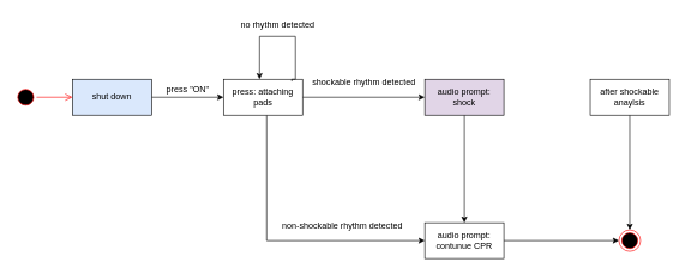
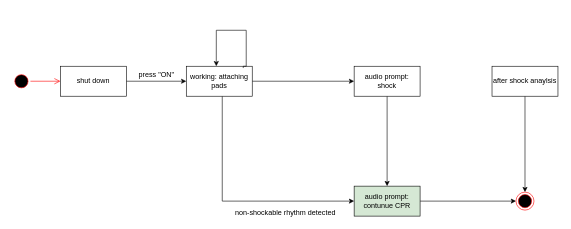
  <mxCell id="0" />
  <mxCell id="1" parent="0" />
  <mxCell id="2" value="" style="ellipse;html=1;shape=startState;fillColor=#000000;strokeColor=#ff0000;" vertex="1" parent="1"><mxGeometry x="20" y="120" width="30" height="30" as="geometry" /></mxCell>
  <mxCell id="3" value="" style="edgeStyle=orthogonalEdgeStyle;html=1;verticalAlign=bottom;endArrow=open;endSize=8;strokeColor=#ff0000;rounded=0;entryX=0;entryY=0.5;entryDx=0;entryDy=0;" edge="1" source="2" parent="1" target="5"><mxGeometry relative="1" as="geometry"><mxPoint x="155" y="110" as="targetPoint" /></mxGeometry></mxCell>
  <mxCell id="4" style="edgeStyle=orthogonalEdgeStyle;rounded=0;orthogonalLoop=1;jettySize=auto;html=1;exitX=1;exitY=0.5;exitDx=0;exitDy=0;entryX=0;entryY=0.5;entryDx=0;entryDy=0;" edge="1" parent="1" source="5" target="8"><mxGeometry relative="1" as="geometry" /></mxCell>
- <mxCell id="5" value="shut down" style="html=1;whiteSpace=wrap;fillColor=#dae8fc;" vertex="1" parent="1"><mxGeometry x="100" y="110" width="110" height="50" as="geometry" /></mxCell>
+ <mxCell id="5" value="shut down" style="html=1;whiteSpace=wrap;" vertex="1" parent="1"><mxGeometry x="100" y="110" width="110" height="50" as="geometry" /></mxCell>
  <mxCell id="6" style="edgeStyle=orthogonalEdgeStyle;rounded=0;orthogonalLoop=1;jettySize=auto;html=1;exitX=1;exitY=0.5;exitDx=0;exitDy=0;entryX=0;entryY=0.5;entryDx=0;entryDy=0;" edge="1" parent="1" source="8" target="11"><mxGeometry relative="1" as="geometry" /></mxCell>
  <mxCell id="7" style="edgeStyle=orthogonalEdgeStyle;rounded=0;orthogonalLoop=1;jettySize=auto;html=1;entryX=0;entryY=0.5;entryDx=0;entryDy=0;" edge="1" parent="1" source="8" target="14"><mxGeometry relative="1" as="geometry"><Array as="points"><mxPoint x="370" y="335" /></Array></mxGeometry></mxCell>
- <mxCell id="8" value="press: attaching pads" style="html=1;whiteSpace=wrap;" vertex="1" parent="1"><mxGeometry x="310" y="110" width="110" height="50" as="geometry" /></mxCell>
+ <mxCell id="8" value="working: attaching pads" style="html=1;whiteSpace=wrap;" vertex="1" parent="1"><mxGeometry x="310" y="110" width="110" height="50" as="geometry" /></mxCell>
  <mxCell id="9" value="press &quot;ON&quot;" style="text;html=1;align=center;verticalAlign=middle;resizable=0;points=[];autosize=1;strokeColor=none;fillColor=none;" vertex="1" parent="1"><mxGeometry x="220" y="110" width="80" height="30" as="geometry" /></mxCell>
  <mxCell id="10" style="edgeStyle=orthogonalEdgeStyle;rounded=0;orthogonalLoop=1;jettySize=auto;html=1;" edge="1" parent="1" source="11" target="14"><mxGeometry relative="1" as="geometry" /></mxCell>
- <mxCell id="11" value="audio prompt:&lt;br&gt;shock" style="html=1;whiteSpace=wrap;fillColor=#e1d5e7;" vertex="1" parent="1"><mxGeometry x="590" y="110" width="110" height="50" as="geometry" /></mxCell>
- <mxCell id="12" value="shockable rhythm detected" style="text;html=1;align=center;verticalAlign=middle;resizable=0;points=[];autosize=1;strokeColor=none;fillColor=none;" vertex="1" parent="1"><mxGeometry x="420" y="100" width="170" height="30" as="geometry" /></mxCell>
+ <mxCell id="11" value="audio prompt:&lt;br&gt;shock" style="html=1;whiteSpace=wrap;" vertex="1" parent="1"><mxGeometry x="590" y="110" width="110" height="50" as="geometry" /></mxCell>
  <mxCell id="13" style="edgeStyle=orthogonalEdgeStyle;rounded=0;orthogonalLoop=1;jettySize=auto;html=1;entryX=0;entryY=0.5;entryDx=0;entryDy=0;" edge="1" parent="1" source="14" target="20"><mxGeometry relative="1" as="geometry" /></mxCell>
- <mxCell id="14" value="audio prompt: contunue CPR" style="html=1;whiteSpace=wrap;" vertex="1" parent="1"><mxGeometry x="590" y="310" width="110" height="50" as="geometry" /></mxCell>
- <mxCell id="15" value="non-shockable rhythm detected" style="text;html=1;align=center;verticalAlign=middle;resizable=0;points=[];autosize=1;strokeColor=none;fillColor=none;" vertex="1" parent="1"><mxGeometry x="380" y="300" width="190" height="30" as="geometry" /></mxCell>
+ <mxCell id="14" value="audio prompt: contunue CPR" style="html=1;whiteSpace=wrap;fillColor=#d5e8d4;" vertex="1" parent="1"><mxGeometry x="590" y="310" width="110" height="50" as="geometry" /></mxCell>
+ <mxCell id="15" value="non-shockable rhythm detected" style="text;html=1;align=center;verticalAlign=middle;resizable=0;points=[];autosize=1;strokeColor=none;fillColor=none;" vertex="1" parent="1"><mxGeometry x="380" y="340" width="190" height="30" as="geometry" /></mxCell>
  <mxCell id="16" style="edgeStyle=orthogonalEdgeStyle;rounded=0;orthogonalLoop=1;jettySize=auto;html=1;exitX=0.864;exitY=0.06;exitDx=0;exitDy=0;entryX=0.455;entryY=0;entryDx=0;entryDy=0;entryPerimeter=0;exitPerimeter=0;" edge="1" parent="1" source="8" target="8"><mxGeometry relative="1" as="geometry"><mxPoint x="355" y="0" as="sourcePoint" /><mxPoint x="300" y="0" as="targetPoint" /><Array as="points"><mxPoint x="405" y="110" /><mxPoint x="410" y="110" /><mxPoint x="410" y="50" /><mxPoint x="360" y="50" /></Array></mxGeometry></mxCell>
- <mxCell id="17" value="no rhythm detected" style="text;html=1;align=center;verticalAlign=middle;resizable=0;points=[];autosize=1;strokeColor=none;fillColor=none;" vertex="1" parent="1"><mxGeometry x="320" y="20" width="130" height="30" as="geometry" /></mxCell>
  <mxCell id="18" style="edgeStyle=orthogonalEdgeStyle;rounded=0;orthogonalLoop=1;jettySize=auto;html=1;entryX=0.5;entryY=0;entryDx=0;entryDy=0;" edge="1" parent="1" source="19" target="20"><mxGeometry relative="1" as="geometry" /></mxCell>
- <mxCell id="19" value="after shockable anaylsis" style="html=1;whiteSpace=wrap;" vertex="1" parent="1"><mxGeometry x="820" y="110" width="110" height="50" as="geometry" /></mxCell>
+ <mxCell id="19" value="after shock anaylsis" style="html=1;whiteSpace=wrap;" vertex="1" parent="1"><mxGeometry x="820" y="110" width="110" height="50" as="geometry" /></mxCell>
  <mxCell id="20" value="" style="ellipse;html=1;shape=endState;fillColor=#000000;strokeColor=#ff0000;" vertex="1" parent="1"><mxGeometry x="860" y="320" width="30" height="30" as="geometry" /></mxCell>
